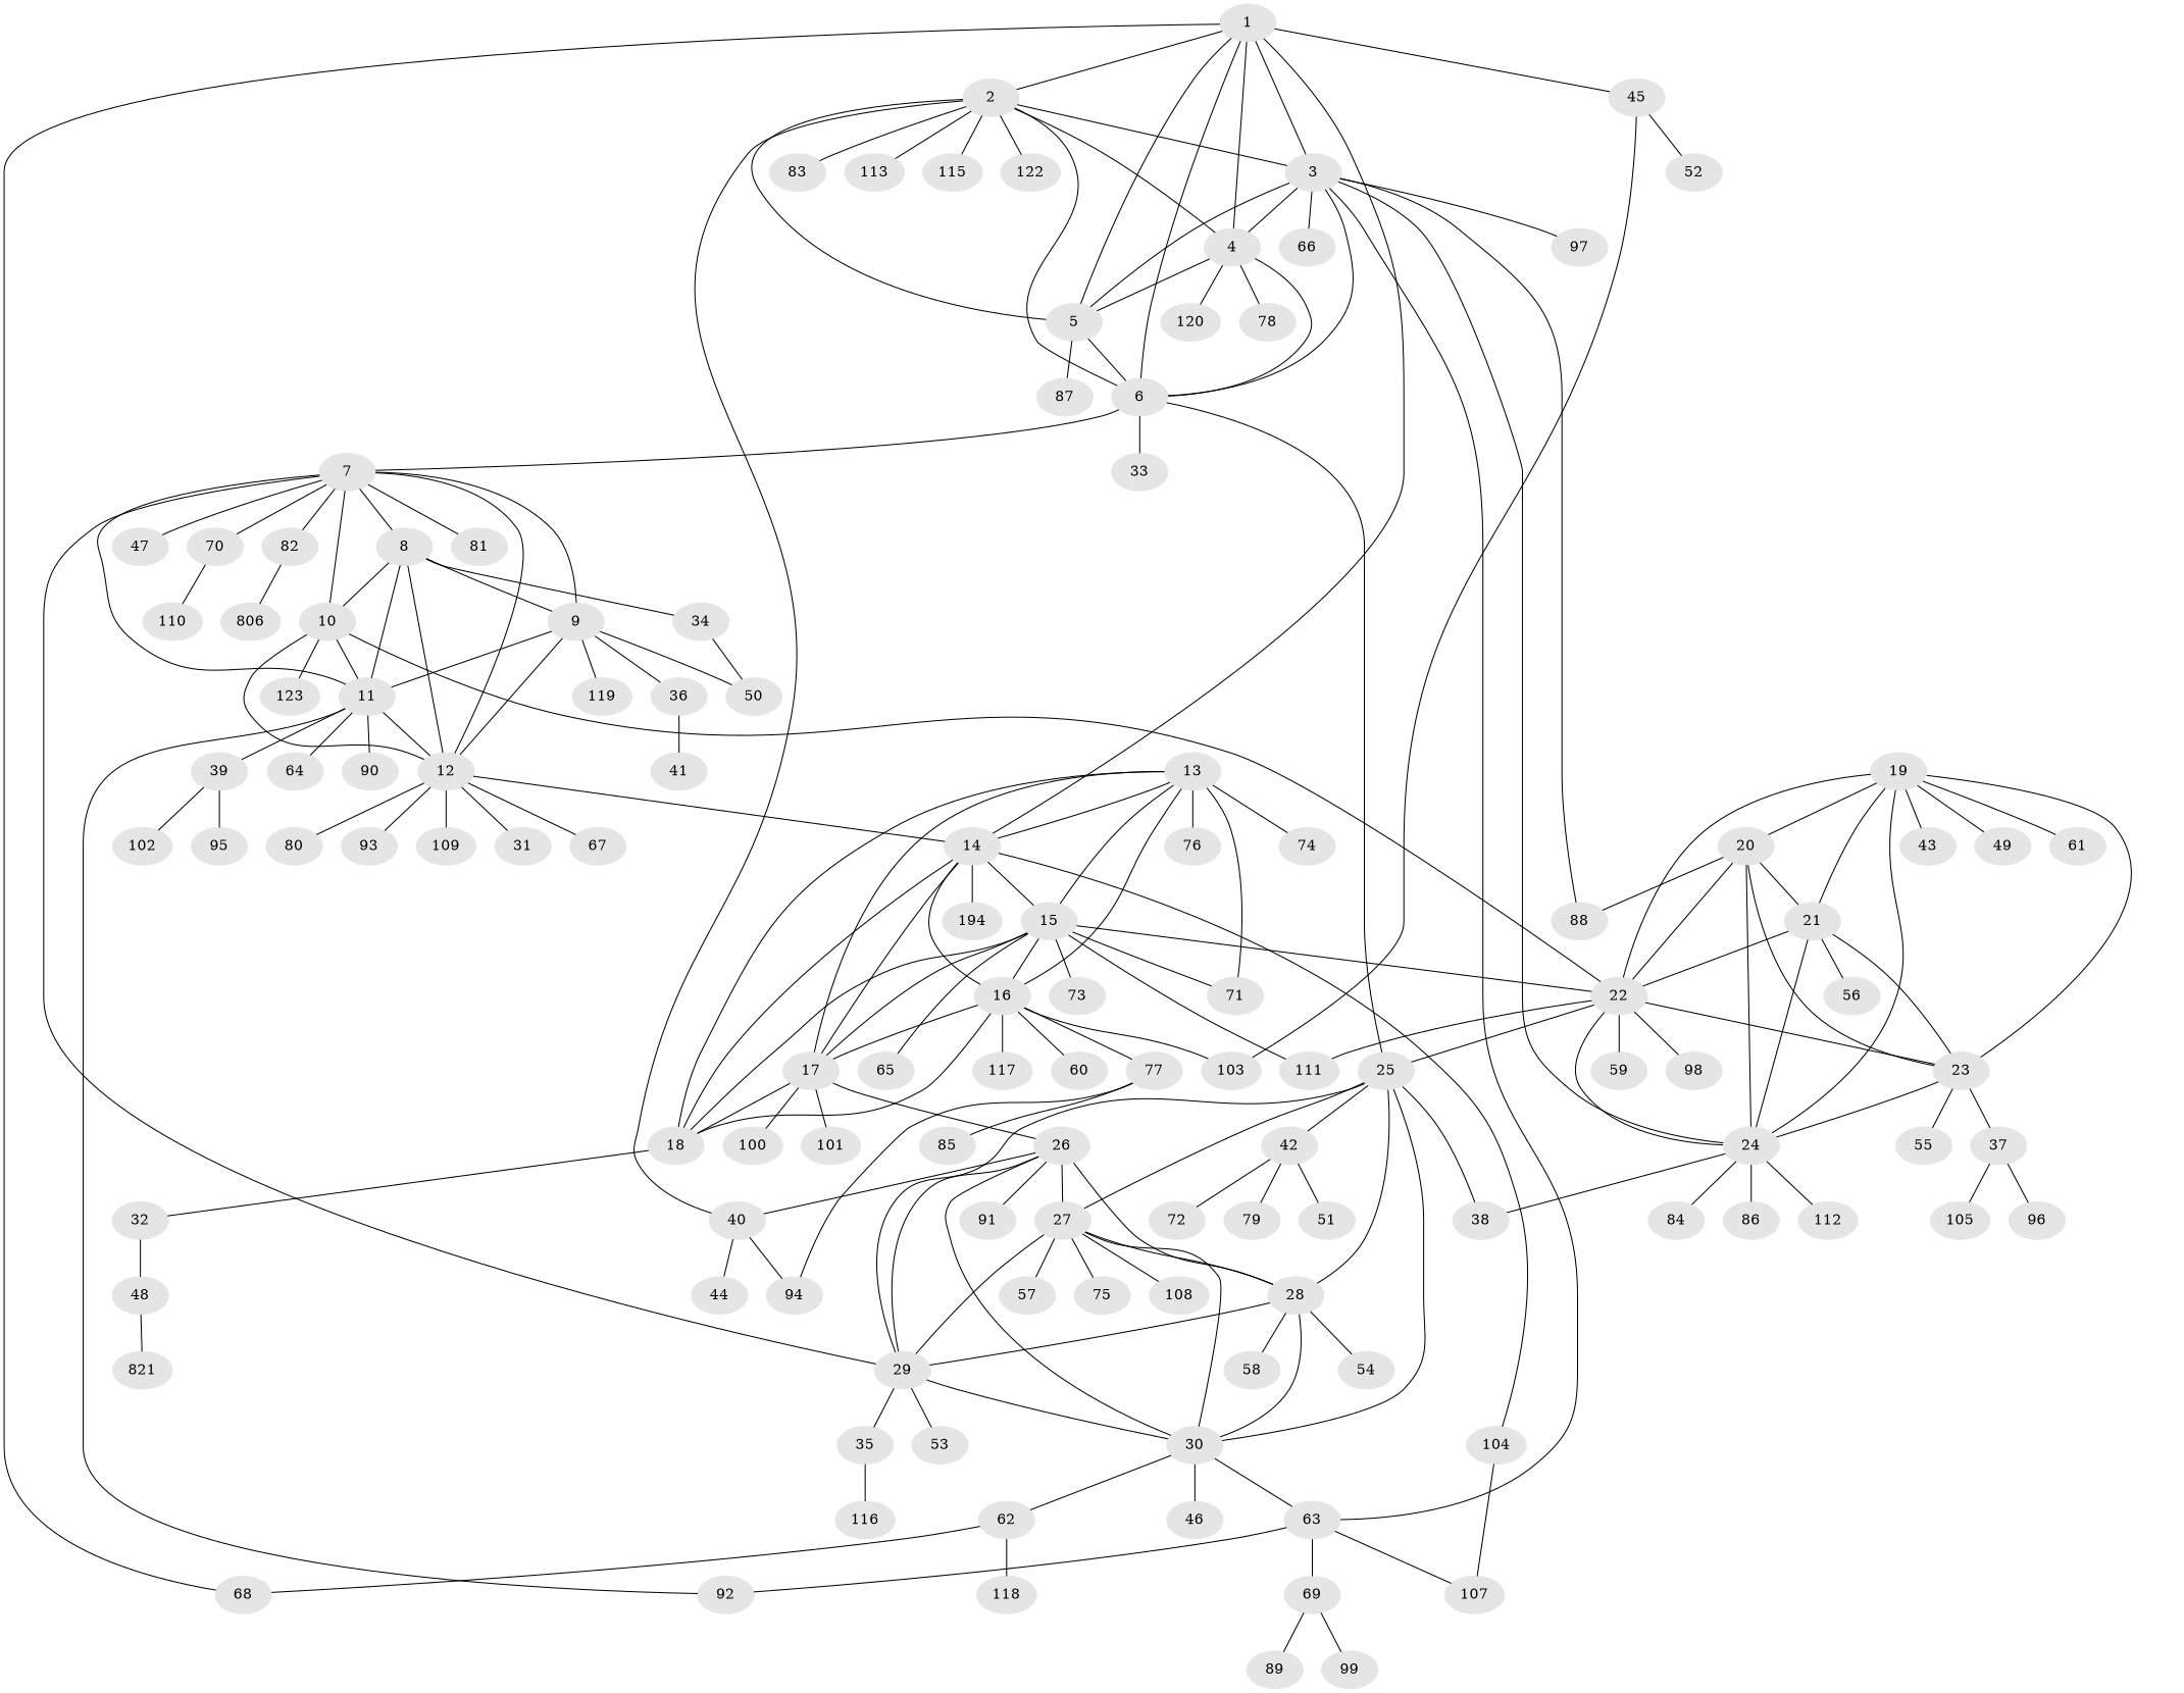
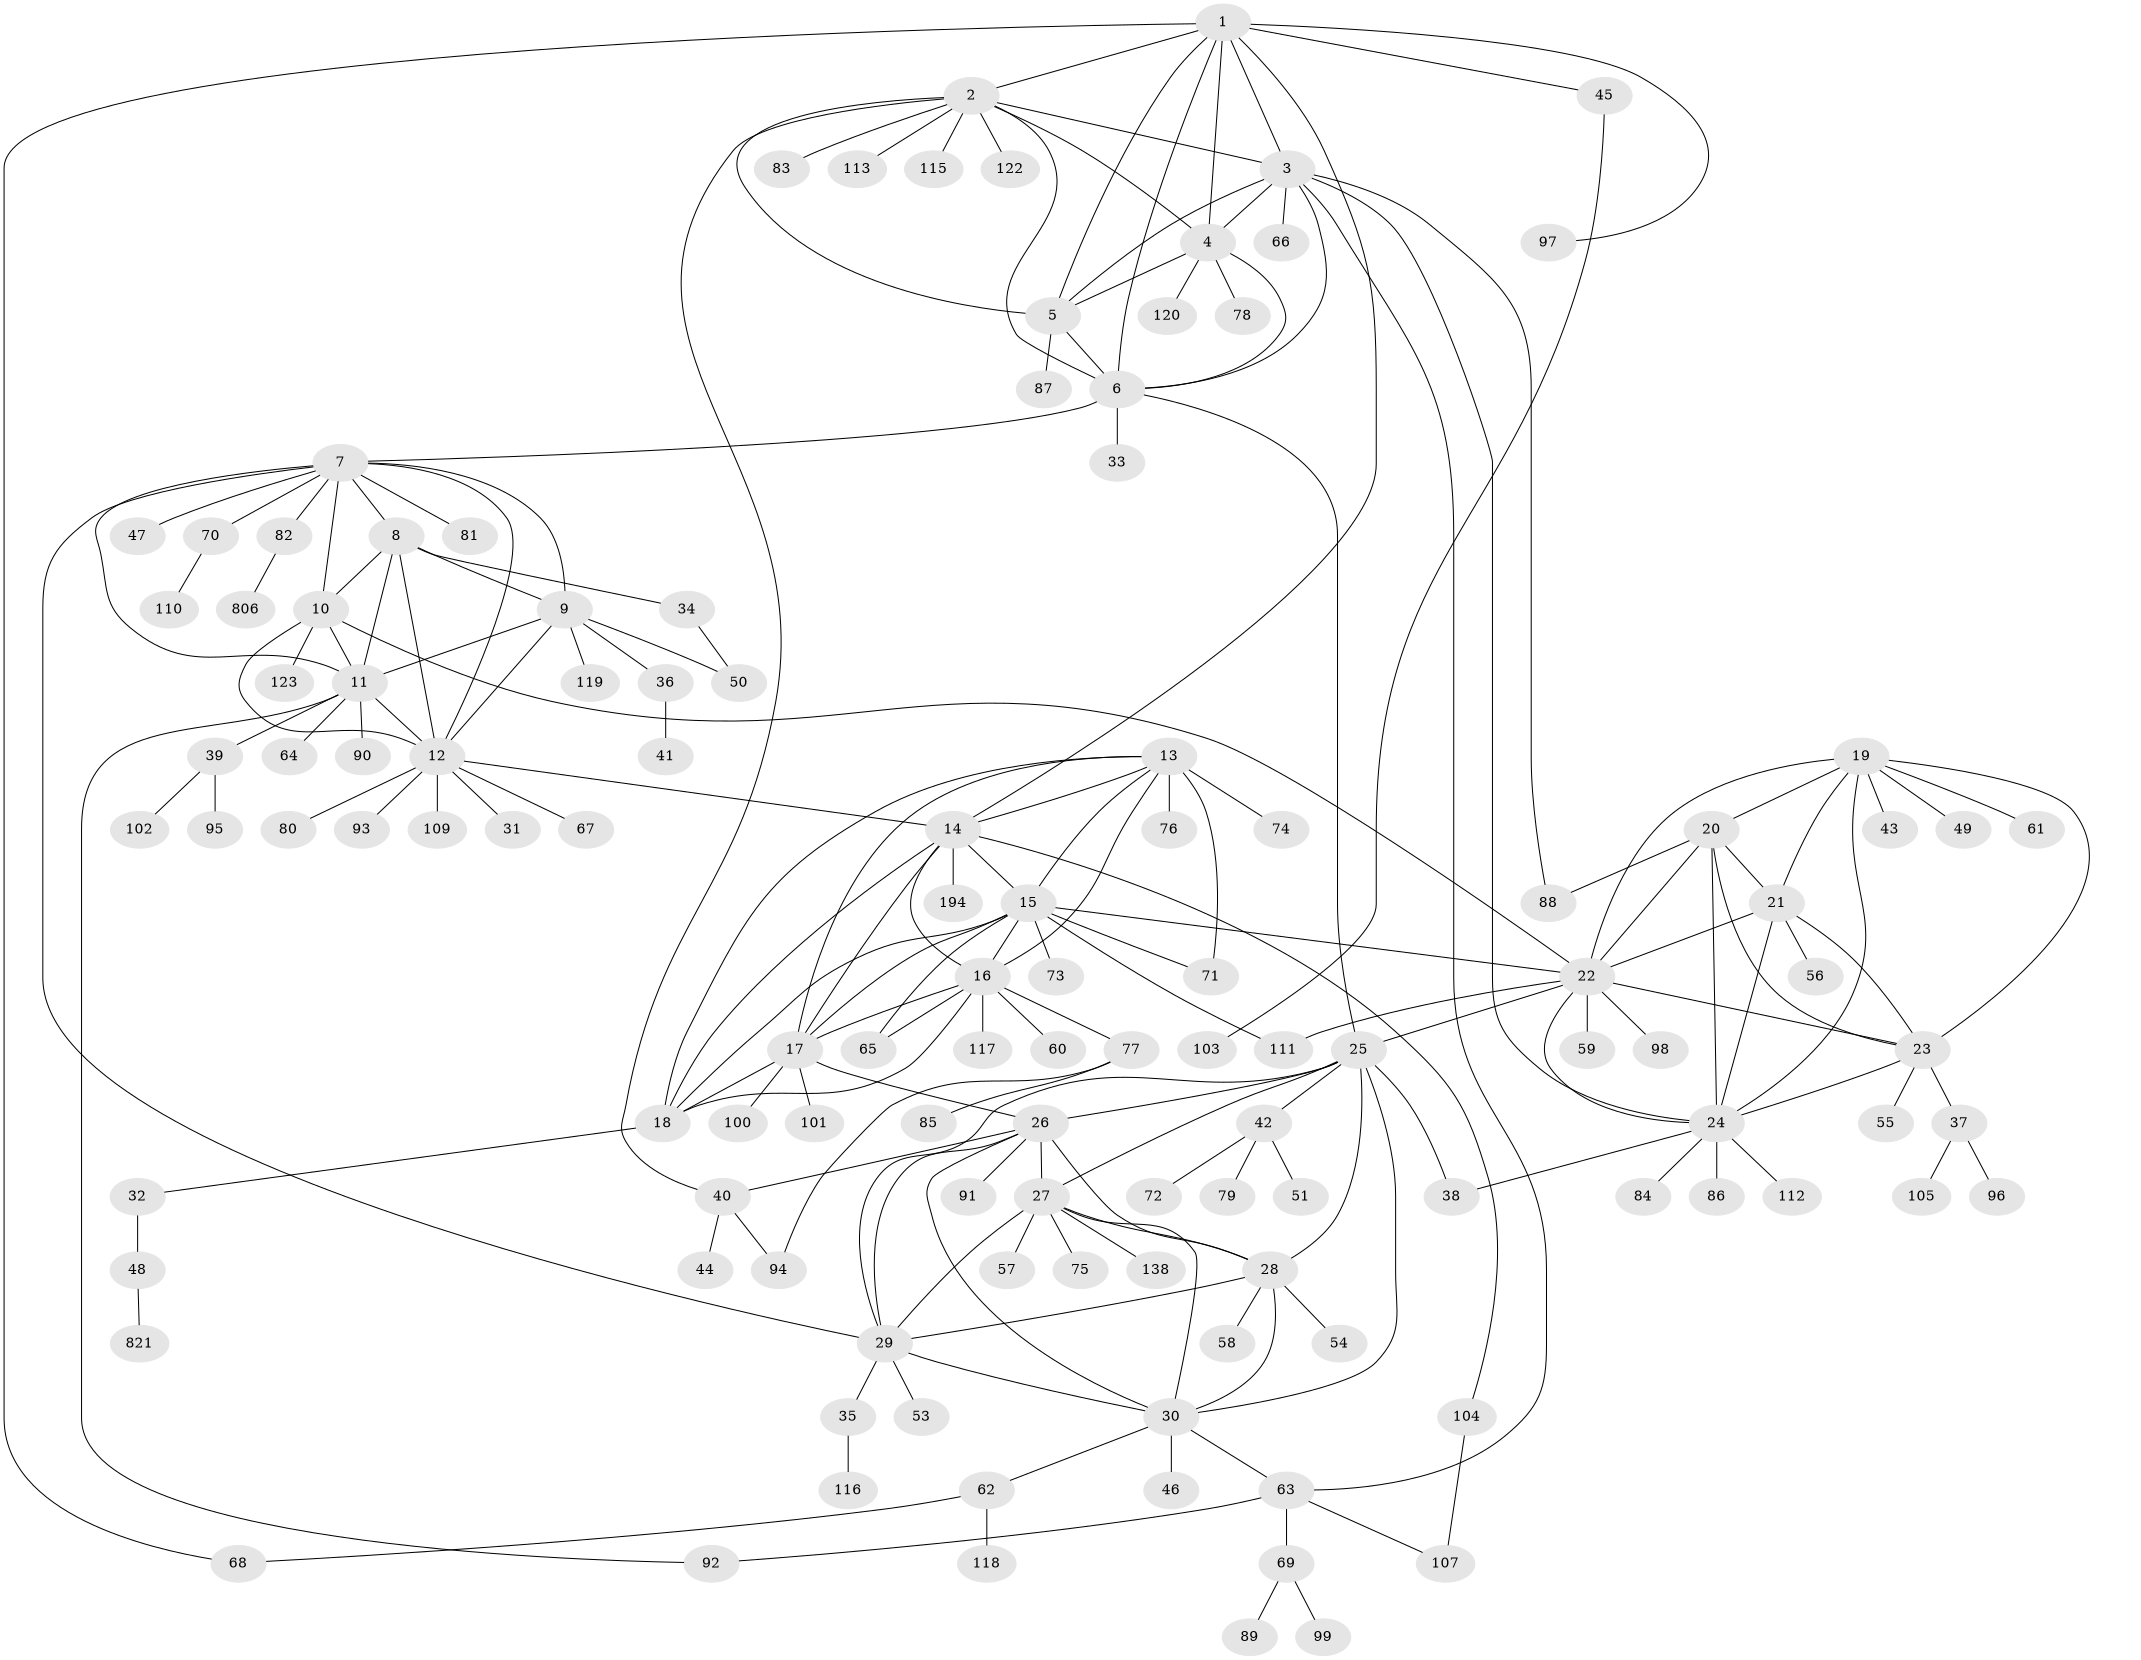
  graph {
    node [color=gray90 style=filled]
    1
    2
    3
    4
    5
    6
    14
    45
    68
    97
    40
    83
    113
    115
    122
    24
    63
    66
    88
    78
    120
    87
    7
    25
    33
    15
    16
    17
    18
    104
    n31 [label=194]
    103
-   52
    44
    94
    38
    84
    86
    112
    92
    69
    107
    8
    9
    10
    11
    12
    29
    47
    70
    81
    82
    26
    27
    28
    30
    42
    34
    36
    119
    50
    22
    123
    39
    64
    90
    31
    67
    80
    93
    109
    53
    35
    110
    n75 [label=806]
    41
    111
    23
    59
    98
    95
    102
    13
    74
    76
    71
    65
    73
    60
    77
    117
    100
    101
    32
    85
    91
    48
    n98 [label=821]
    19
    20
    21
    43
    49
    61
    56
    37
    55
    96
    105
    57
    75
-   108
+   108 [label=138]
    54
    58
    46
    62
    51
    72
    79
    116
    118
    89
    99
    1 -- 2
    1 -- 3
    1 -- 4
    1 -- 5
    1 -- 6
    1 -- 14
    1 -- 45
    1 -- 68
-   3 -- 97
+   1 -- 97
    2 -- 3
    2 -- 4
    2 -- 5
    2 -- 6
    2 -- 40
    2 -- 83
    2 -- 113
    2 -- 115
    2 -- 122
    3 -- 4
    3 -- 5
    3 -- 6
    3 -- 24
    3 -- 63
    3 -- 66
    3 -- 88
    4 -- 5
    4 -- 6
    4 -- 78
    4 -- 120
    5 -- 6
    5 -- 87
    6 -- 7
    6 -- 25
    6 -- 33
    14 -- 15
    14 -- 16
    14 -- 17
    14 -- 18
    14 -- 104
    14 -- n31
    45 -- 103
-   45 -- 52
    40 -- 44
    40 -- 94
    24 -- 38
    24 -- 84
    24 -- 86
    24 -- 112
    63 -- 92
    63 -- 69
    63 -- 107
    7 -- 8
    7 -- 9
    7 -- 10
    7 -- 11
    7 -- 12
    7 -- 29
    7 -- 47
    7 -- 70
    7 -- 81
    7 -- 82
    25 -- 38
    25 -- 29
+   25 -- 26
    25 -- 27
    25 -- 28
    25 -- 30
    25 -- 42
    15 -- 16
    15 -- 17
    15 -- 18
    15 -- 22
    15 -- 111
    15 -- 71
    15 -- 65
    15 -- 73
    16 -- 17
    16 -- 18
-   16 -- 103
+   16 -- 65
    16 -- 60
    16 -- 77
    16 -- 117
    17 -- 18
    17 -- 26
    17 -- 100
    17 -- 101
    18 -- 32
    104 -- 107
    69 -- 89
    69 -- 99
    8 -- 9
    8 -- 10
    8 -- 11
    8 -- 12
    8 -- 34
    9 -- 11
    9 -- 12
    9 -- 36
    9 -- 119
    9 -- 50
    10 -- 11
    10 -- 12
    10 -- 22
    10 -- 123
    11 -- 92
    11 -- 12
    11 -- 39
    11 -- 64
    11 -- 90
    12 -- 14
    12 -- 31
    12 -- 67
    12 -- 80
    12 -- 93
    12 -- 109
    29 -- 30
    29 -- 53
    29 -- 35
    70 -- 110
    82 -- n75
    26 -- 40
    26 -- 29
    26 -- 27
    26 -- 28
    26 -- 30
    26 -- 91
    27 -- 29
    27 -- 28
    27 -- 30
    27 -- 57
    27 -- 75
    27 -- 108
    28 -- 29
    28 -- 30
    28 -- 54
    28 -- 58
    30 -- 63
    30 -- 46
    30 -- 62
    42 -- 51
    42 -- 72
    42 -- 79
    34 -- 50
    36 -- 41
    22 -- 24
    22 -- 25
    22 -- 111
    22 -- 23
    22 -- 59
    22 -- 98
    39 -- 95
    39 -- 102
    35 -- 116
    23 -- 24
    23 -- 37
    23 -- 55
    13 -- 14
    13 -- 15
    13 -- 16
    13 -- 17
    13 -- 18
    13 -- 74
    13 -- 76
    13 -- 71
    77 -- 94
    77 -- 85
    32 -- 48
    48 -- n98
    19 -- 24
    19 -- 22
    19 -- 23
    19 -- 20
    19 -- 21
    19 -- 43
    19 -- 49
    19 -- 61
    20 -- 24
    20 -- 88
    20 -- 22
    20 -- 23
    20 -- 21
    21 -- 24
    21 -- 22
    21 -- 23
    21 -- 56
    37 -- 96
    37 -- 105
    62 -- 68
    62 -- 118
  }
